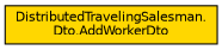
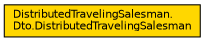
  digraph {
    rankdir=LR
-   n1 [color=black fillcolor=gold fontname=Helvetica fontsize=10 height=0.2 label="DistributedTravelingSalesman.\lDto.AddWorkerDto" shape=record style=filled width=0.4]
+   n1 [color=black fillcolor=gold fontname=Helvetica fontsize=10 height=0.2 label="DistributedTravelingSalesman.\lDto.DistributedTravelingSalesman" shape=record style=filled width=0.4]
  }
